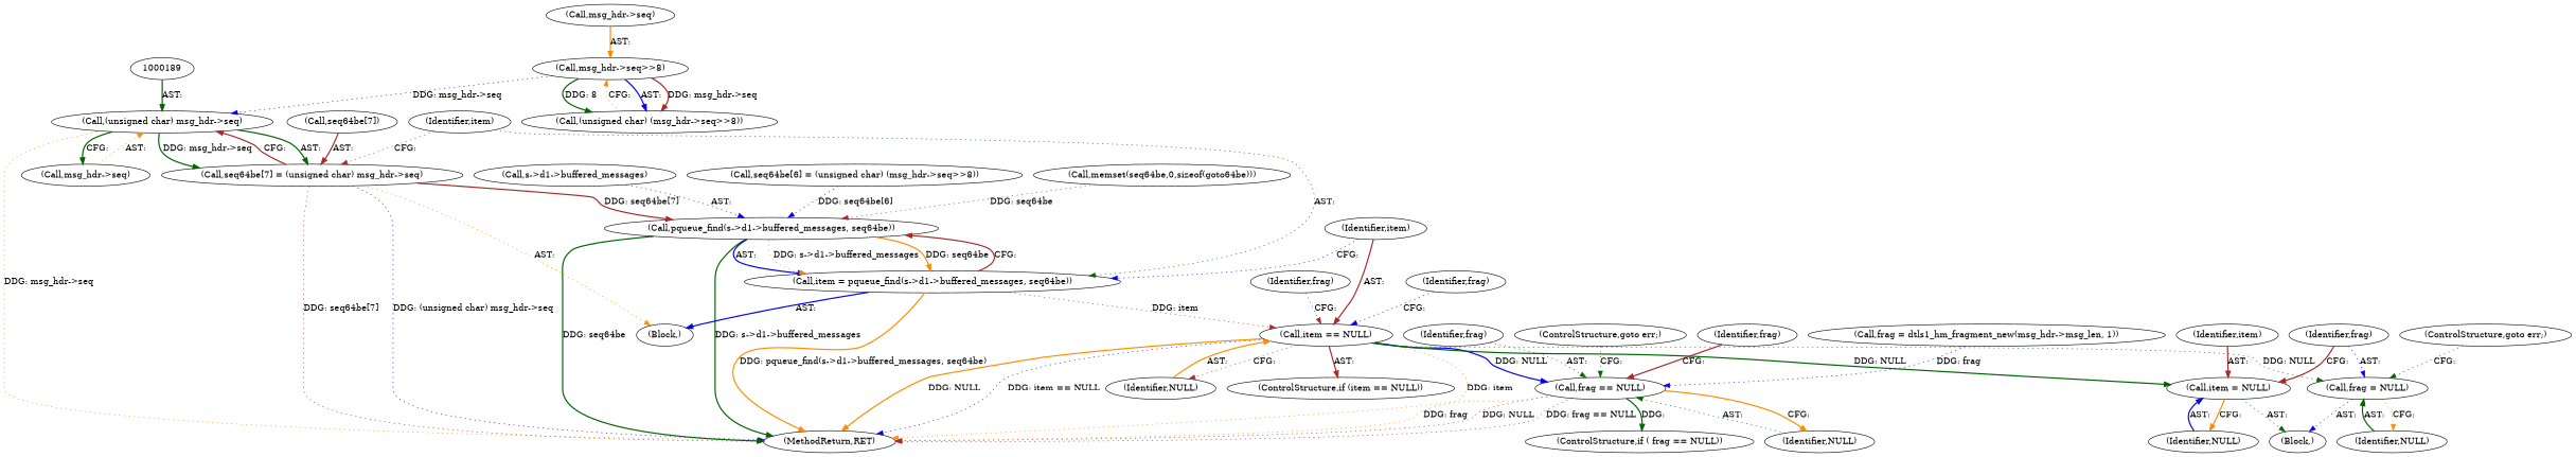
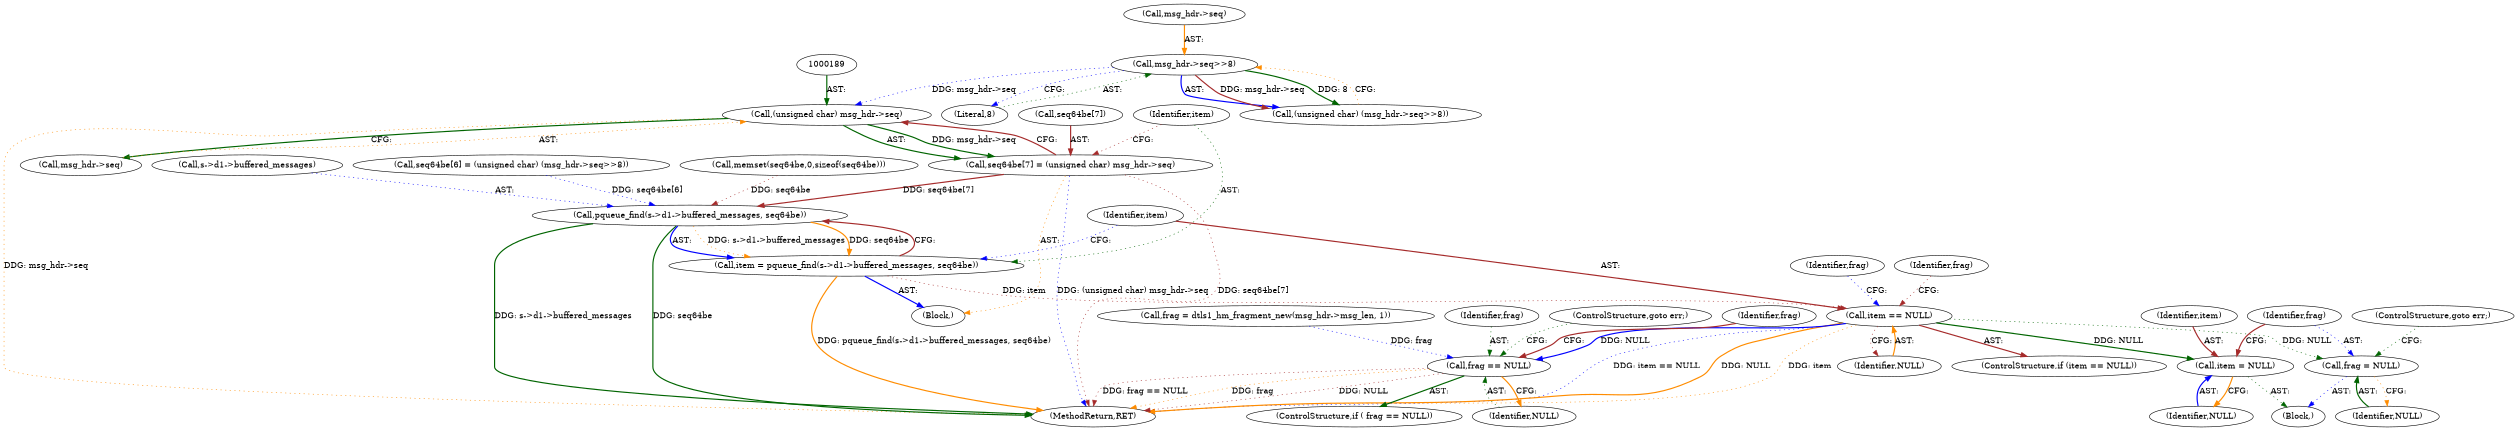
  digraph {
    edge [color=darkgreen style=dotted]
    n1 [label="(Call,(unsigned char) msg_hdr->seq)"]
    n2 [label="(Call,seq64be[7] = (unsigned char) msg_hdr->seq)"]
    n3 [label="(MethodReturn,RET)"]
    n4 [label="(Call,msg_hdr->seq)"]
    n5 [label="(Call,pqueue_find(s->d1->buffered_messages, seq64be))"]
    n6 [label="(Block,)"]
    n7 [label="(Call,msg_hdr->seq>>8)"]
+   n8 [label="(Literal,8)"]
    n9 [label="(Call,(unsigned char) (msg_hdr->seq>>8))"]
    n10 [label="(Call,item = pqueue_find(s->d1->buffered_messages, seq64be))"]
    n11 [label="(Call,item == NULL)"]
    n12 [label="(Call,frag == NULL)"]
    n13 [label="(Call,item = NULL)"]
    n14 [label="(Call,frag = NULL)"]
    n15 [label="(Identifier,NULL)"]
    n16 [label="(ControlStructure,if (item == NULL))"]
    n17 [label="(ControlStructure,if ( frag == NULL))"]
    n18 [label="(Identifier,NULL)"]
    n19 [label="(Block,)"]
    n20 [label="(Identifier,NULL)"]
    n21 [label="(Identifier,NULL)"]
    n22 [label="(Identifier,frag)"]
    n23 [label="(Call,seq64be[7])"]
    n24 [label="(Identifier,frag)"]
    n25 [label="(ControlStructure,goto err;)"]
    n26 [label="(Identifier,frag)"]
    n27 [label="(Identifier,item)"]
    n28 [label="(Call,frag = dtls1_hm_fragment_new(msg_hdr->msg_len, 1))"]
    n29 [label="(Call,msg_hdr->seq)"]
    n30 [label="(Identifier,item)"]
    n31 [label="(Identifier,frag)"]
    n32 [label="(ControlStructure,goto err;)"]
    n33 [label="(Call,s->d1->buffered_messages)"]
    n34 [label="(Call,seq64be[6] = (unsigned char) (msg_hdr->seq>>8))"]
-   n35 [label="(Call,memset(seq64be,0,sizeof(goto64be)))"]
+   n35 [label="(Call,memset(seq64be,0,sizeof(seq64be)))"]
    n36 [label="(Identifier,item)"]
    n37 [label="(Identifier,frag)"]
    1000189
    n1 -> n2 [label="AST: " style=bold]
    n1 -> n2 [label="DDG: msg_hdr->seq" style=bold]
    n1 -> n3 [color=darkorange label="DDG: msg_hdr->seq"]
    n1 -> n4 [label="CFG: " style=bold]
    n2 -> n1 [color=brown label="CFG: " style=bold]
    n2 -> n3 [color=brown label="DDG: seq64be[7]"]
    n2 -> n3 [color=blue label="DDG: (unsigned char) msg_hdr->seq"]
    n2 -> n5 [color=brown label="DDG: seq64be[7]" style=bold]
    n2 -> n6 [color=darkorange label="AST: "]
    n4 -> n1 [color=darkorange label="AST: "]
    n5 -> n3 [label="DDG: seq64be" style=bold]
    n5 -> n3 [label="DDG: s->d1->buffered_messages" style=bold]
    n5 -> n10 [color=blue label="AST: " style=bold]
    n5 -> n10 [color=darkorange label="DDG: s->d1->buffered_messages"]
    n5 -> n10 [color=darkorange label="DDG: seq64be" style=bold]
    n7 -> n1 [color=blue label="DDG: msg_hdr->seq"]
+   n7 -> n8 [color=blue label="CFG: "]
    n7 -> n9 [color=blue label="AST: " style=bold]
    n7 -> n9 [color=brown label="DDG: msg_hdr->seq" style=bold]
    n7 -> n9 [label="DDG: 8" style=bold]
+   n8 -> n7 [label="AST: "]
    n9 -> n7 [color=darkorange label="CFG: "]
    n10 -> n3 [color=darkorange label="DDG: pqueue_find(s->d1->buffered_messages, seq64be)" style=bold]
    n10 -> n5 [color=brown label="CFG: " style=bold]
    n10 -> n6 [color=blue label="AST: " style=bold]
    n10 -> n11 [color=brown label="DDG: item"]
    n11 -> n3 [color=blue label="DDG: item == NULL"]
    n11 -> n3 [color=darkorange label="DDG: NULL" style=bold]
    n11 -> n3 [color=darkorange label="DDG: item"]
    n11 -> n12 [color=blue label="DDG: NULL" style=bold]
    n11 -> n13 [label="DDG: NULL" style=bold]
    n11 -> n14 [label="DDG: NULL"]
    n11 -> n15 [color=brown label="CFG: "]
    n11 -> n16 [color=brown label="AST: " style=bold]
    n12 -> n3 [color=darkorange label="DDG: frag"]
    n12 -> n3 [color=brown label="DDG: NULL"]
    n12 -> n3 [color=brown label="DDG: frag == NULL"]
-   n12 -> n17 [label="DDG: " style=bold]
+   n12 -> n17 [label="AST: " style=bold]
    n12 -> n18 [color=darkorange label="CFG: " style=bold]
    n13 -> n19 [label="AST: "]
    n13 -> n20 [color=darkorange label="CFG: " style=bold]
    n14 -> n19 [color=blue label="AST: "]
    n14 -> n21 [color=darkorange label="CFG: "]
    n15 -> n11 [color=darkorange label="AST: " style=bold]
    n18 -> n12 [label="AST: "]
    n20 -> n13 [color=blue label="AST: " style=bold]
    n21 -> n14 [label="AST: " style=bold]
    n22 -> n11 [color=blue label="CFG: "]
    n23 -> n2 [color=brown label="AST: " style=bold]
    n24 -> n11 [color=brown label="CFG: "]
    n25 -> n12 [label="CFG: "]
    n26 -> n12 [color=brown label="CFG: " style=bold]
    n27 -> n13 [color=brown label="AST: " style=bold]
    n28 -> n12 [color=blue label="DDG: frag"]
    n29 -> n7 [color=darkorange label="AST: " style=bold]
    n30 -> n10 [color=blue label="CFG: "]
    n30 -> n11 [color=brown label="AST: " style=bold]
    n31 -> n12 [label="AST: "]
    n32 -> n14 [label="CFG: "]
    n33 -> n5 [color=blue label="AST: "]
    n34 -> n5 [color=blue label="DDG: seq64be[6]"]
    n35 -> n5 [color=brown label="DDG: seq64be"]
    n36 -> n2 [color=brown label="CFG: "]
    n36 -> n10 [label="AST: "]
    n37 -> n13 [color=brown label="CFG: " style=bold]
    n37 -> n14 [color=blue label="AST: "]
    1000189 -> n1 [label="AST: " style=bold]
  }
